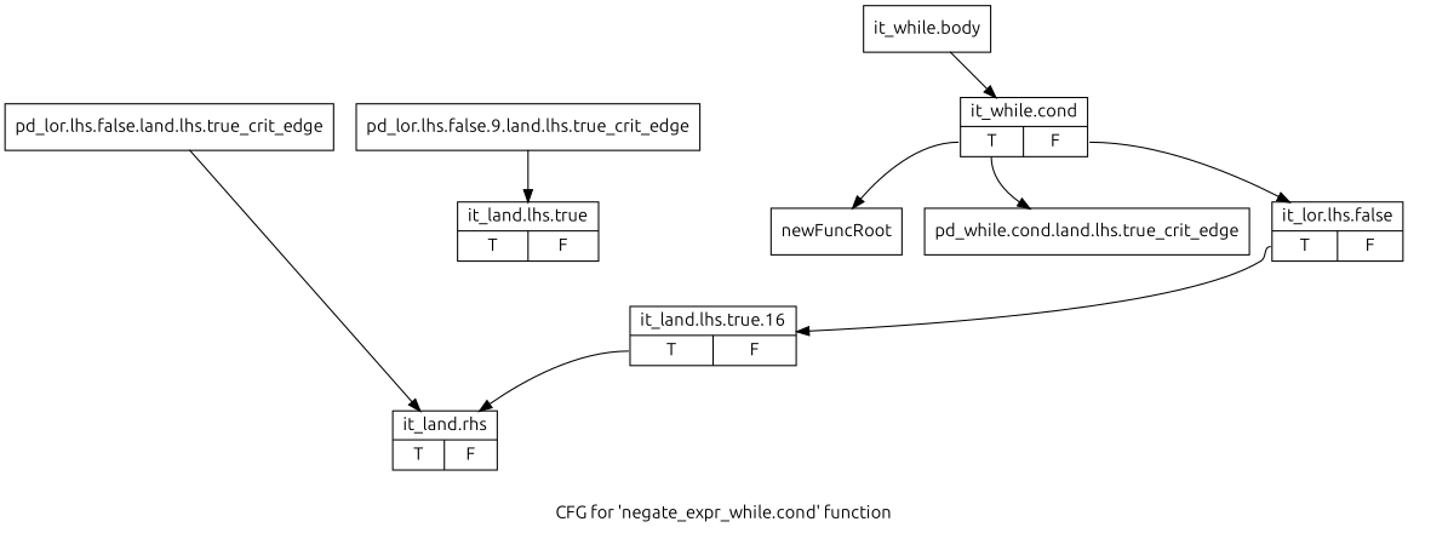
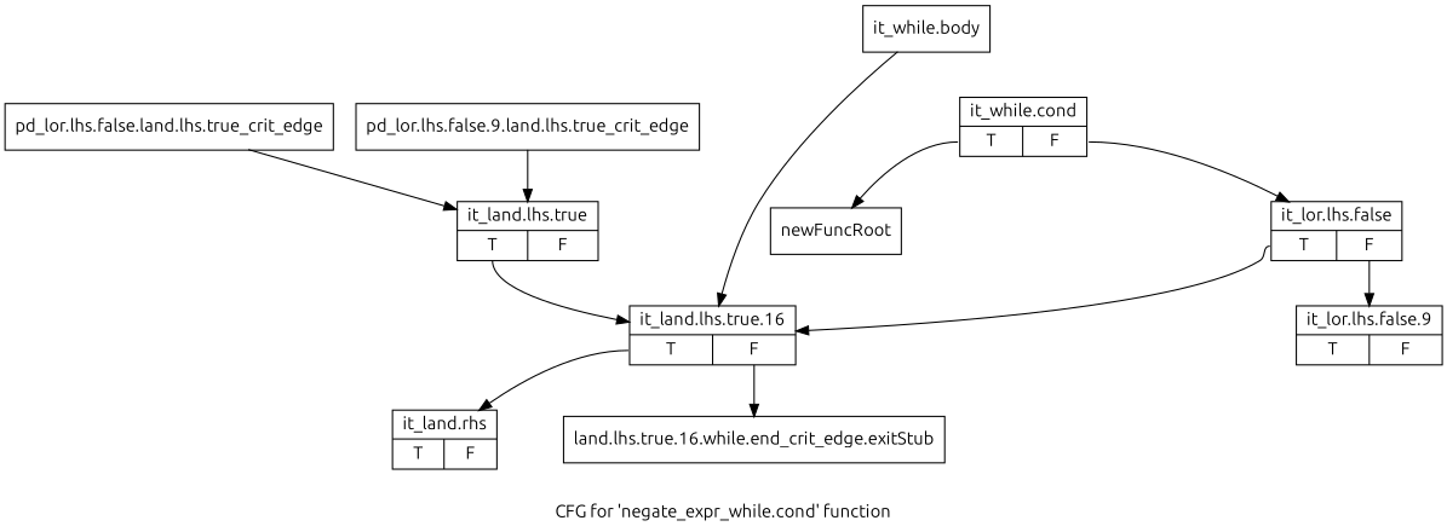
  digraph {
    fontname=Ubuntu
    label="CFG for 'negate_expr_while.cond' function"
    node [fontname=Ubuntu shape=record]
    edge [fontname=Ubuntu tailport=s0]
    n1 [label="{newFuncRoot}"]
    n2 [label="{it_while.cond|{<s0>T|<s1>F}}"]
-   n3 [label="{pd_while.cond.land.lhs.true_crit_edge}"]
    n4 [label="{it_lor.lhs.false|{<s0>T|<s1>F}}"]
+   n5 [label="{it_lor.lhs.false.9|{<s0>T|<s1>F}}"]
    n6 [label="{it_land.lhs.true.16|{<s0>T|<s1>F}}"]
+   n7 [label="{land.lhs.true.16.while.end_crit_edge.exitStub}"]
    n8 [label="{it_land.lhs.true|{<s0>T|<s1>F}}"]
    n9 [label="{pd_lor.lhs.false.land.lhs.true_crit_edge}"]
    n10 [label="{pd_lor.lhs.false.9.land.lhs.true_crit_edge}"]
    n11 [label="{it_land.rhs|{<s0>T|<s1>F}}"]
    n12 [label="{it_while.body}"]
    n2 -> n1
-   n2 -> n3
    n2 -> n4 [tailport=s1]
+   n4 -> n5 [tailport=s1]
    n4 -> n6
+   n6 -> n7 [tailport=s1]
    n6 -> n11
-   n9 -> n11
+   n8 -> n6
+   n9 -> n8
    n10 -> n8
-   n12 -> n2
+   n12 -> n6
  }
